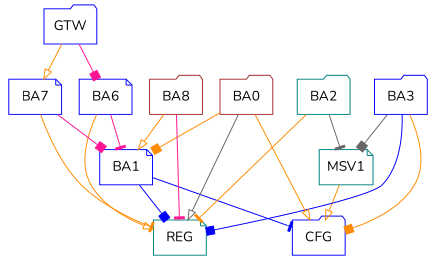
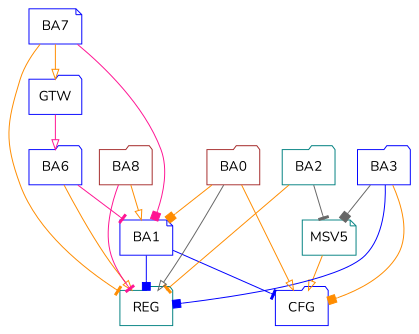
  strict digraph {
    fontname=Nunito
    node [color=blue fontname=Nunito shape=folder]
    edge [arrowhead=onormal color=darkorange fontname=Nunito]
    n1 [label=BA1 shape=note]
-   n2 [color=teal label=REG shape=note]
+   n2 [color=teal label=REG]
    n3 [label=CFG]
    n4 [color=teal label=BA2]
-   n5 [color=teal label=MSV1 shape=note]
+   n5 [color=teal label=MSV5 shape=note]
    n6 [label=BA3]
    n7 [color=brown label=BA0]
-   n8 [label=BA6 shape=note]
+   n8 [label=BA6]
    n9 [label=BA7 shape=note]
    n10 [color=brown label=BA8]
    n11 [label=GTW]
    n1 -> n2 [arrowhead=box color=blue]
    n1 -> n3 [arrowhead=tee color=blue]
    n4 -> n2 [arrowhead=tee]
    n4 -> n5 [arrowhead=tee color=gray40]
    n5 -> n3
    n6 -> n2 [arrowhead=box color=blue]
    n6 -> n3 [arrowhead=box]
    n6 -> n5 [arrowhead=box color=gray40]
    n7 -> n1 [arrowhead=box]
    n7 -> n2 [color=gray40]
    n7 -> n3
    n8 -> n1 [arrowhead=tee color=deeppink]
    n8 -> n2
    n9 -> n1 [arrowhead=box color=deeppink]
    n9 -> n2 [arrowhead=tee]
    n10 -> n1
    n10 -> n2 [arrowhead=tee color=deeppink]
-   n11 -> n8 [arrowhead=box color=deeppink]
-   n11 -> n9
+   n11 -> n8 [color=deeppink]
+   n9 -> n11
  }
